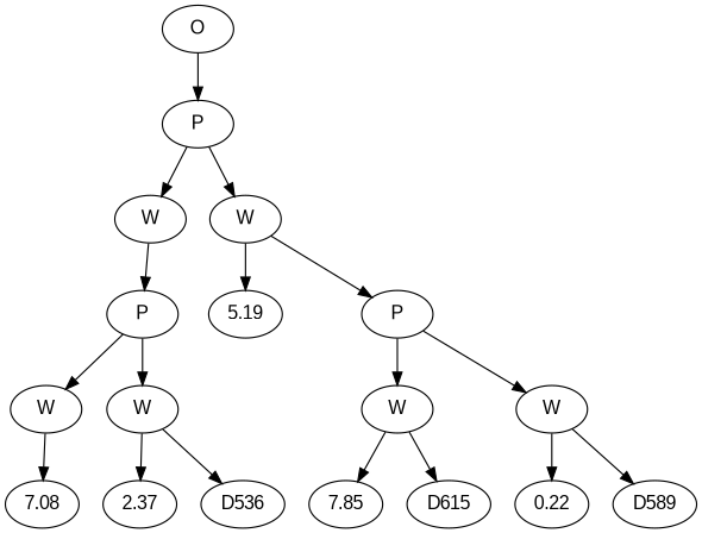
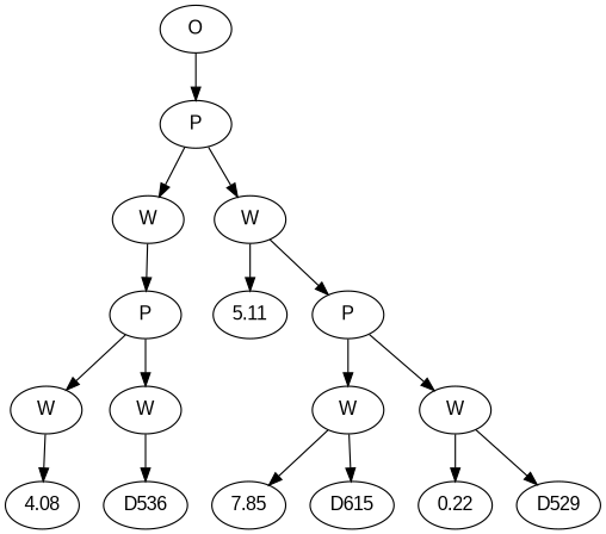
  digraph {
    fontname="Liberation Sans"
    node [fontname="Liberation Sans"]
    edge [fontname="Liberation Sans"]
    n1 [label=O]
    n2 [label=P]
    n3 [label=W]
    n4 [label=W]
    n5 [label=P]
-   n6 [label=5.19]
+   n6 [label=5.11]
    n7 [label=P]
    n8 [label=W]
    n9 [label=W]
-   n10 [label=7.08]
-   n11 [label=2.37]
+   n10 [label=4.08]
    n12 [label=D536]
    n13 [label=W]
    n14 [label=W]
    n15 [label=7.85]
    n16 [label=D615]
    n17 [label=0.22]
-   n18 [label=D589]
+   n18 [label=D529]
    n1 -> n2
    n2 -> n3
    n2 -> n4
    n3 -> n5
    n4 -> n6
    n4 -> n7
    n5 -> n8
    n5 -> n9
    n7 -> n13
    n7 -> n14
    n8 -> n10
-   n9 -> n11
    n9 -> n12
    n13 -> n15
    n13 -> n16
    n14 -> n17
    n14 -> n18
  }
